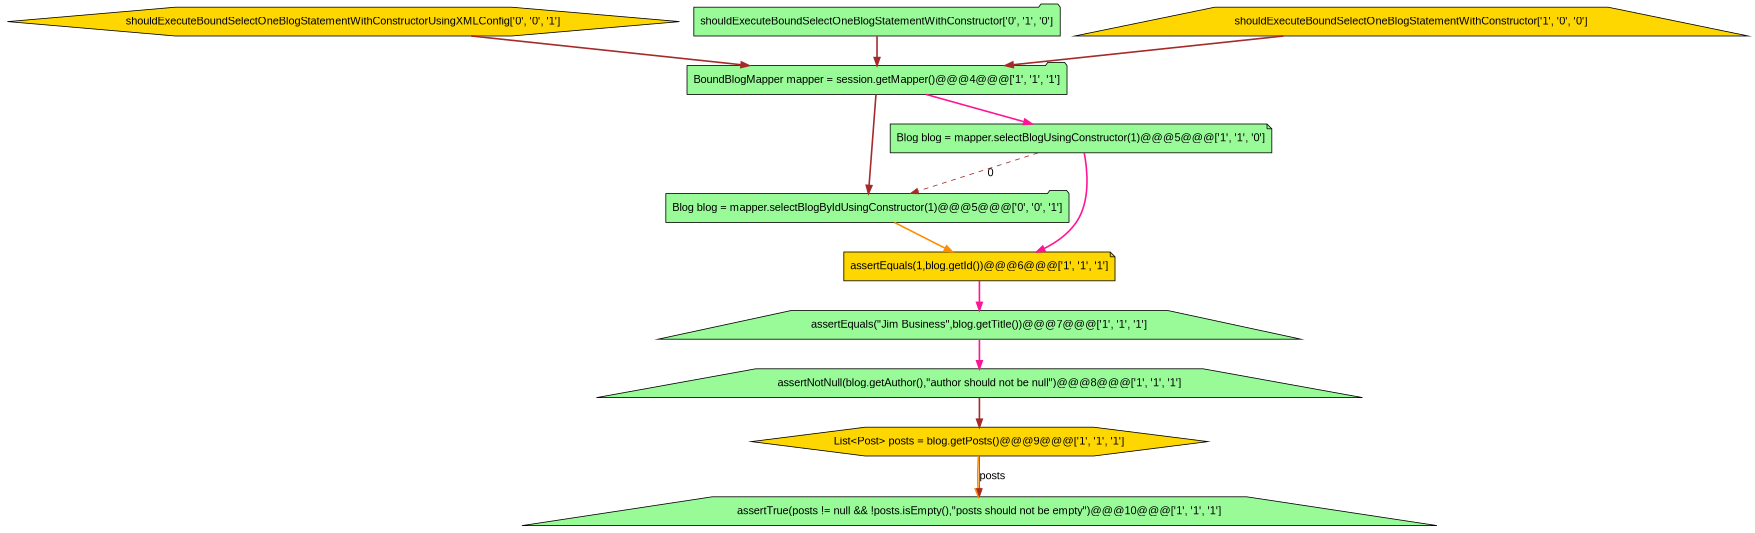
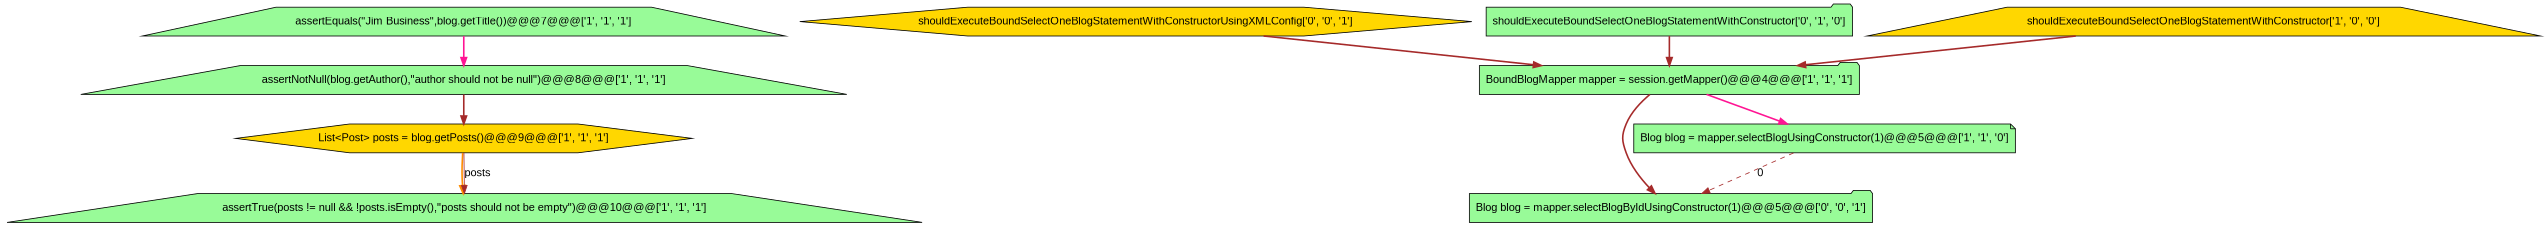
  digraph {
    fontname="Liberation Sans"
    node [fillcolor=palegreen shape=trapezium style=filled fontname="Liberation Sans"]
    edge [style=bold color=brown fontname="Liberation Sans"]
    n1 [label="assertEquals(\"Jim Business\",blog.getTitle())@@@7@@@['1', '1', '1']"]
    n2 [label="assertNotNull(blog.getAuthor(),\"author should not be null\")@@@8@@@['1', '1', '1']"]
-   n3 [fillcolor=gold label="assertEquals(1,blog.getId())@@@6@@@['1', '1', '1']" shape=note]
    n4 [fillcolor=gold label="shouldExecuteBoundSelectOneBlogStatementWithConstructorUsingXMLConfig['0', '0', '1']" shape=hexagon]
    n5 [label="BoundBlogMapper mapper = session.getMapper()@@@4@@@['1', '1', '1']" shape=folder]
    n6 [label="Blog blog = mapper.selectBlogByIdUsingConstructor(1)@@@5@@@['0', '0', '1']" shape=folder]
    n7 [label="Blog blog = mapper.selectBlogUsingConstructor(1)@@@5@@@['1', '1', '0']" shape=note]
    n8 [label="shouldExecuteBoundSelectOneBlogStatementWithConstructor['0', '1', '0']" shape=folder]
    n9 [fillcolor=gold label="shouldExecuteBoundSelectOneBlogStatementWithConstructor['1', '0', '0']"]
    n10 [label="assertTrue(posts != null && !posts.isEmpty(),\"posts should not be empty\")@@@10@@@['1', '1', '1']"]
    n11 [fillcolor=gold label="List<Post> posts = blog.getPosts()@@@9@@@['1', '1', '1']" shape=hexagon]
    n1 -> n2 [color=deeppink]
    n2 -> n11
-   n3 -> n1 [color=deeppink]
    n4 -> n5
    n5 -> n6
    n5 -> n7 [color=deeppink]
-   n6 -> n3 [color=darkorange]
-   n7 -> n3 [color=deeppink]
    n7 -> n6 [label=0 style=dashed]
    n8 -> n5
    n9 -> n5
    n11 -> n10 [color=darkorange]
    n11 -> n10 [label=posts style=solid]
  }
